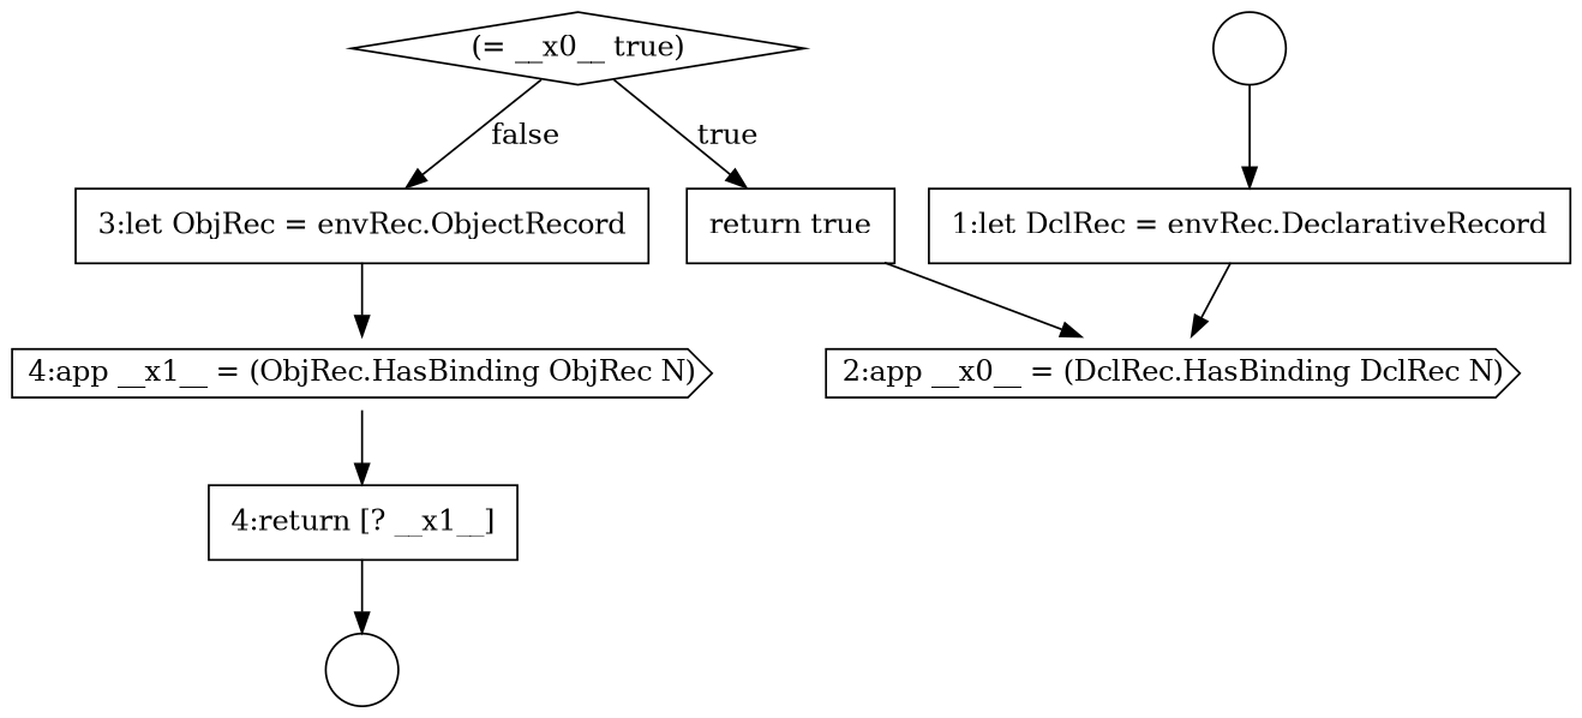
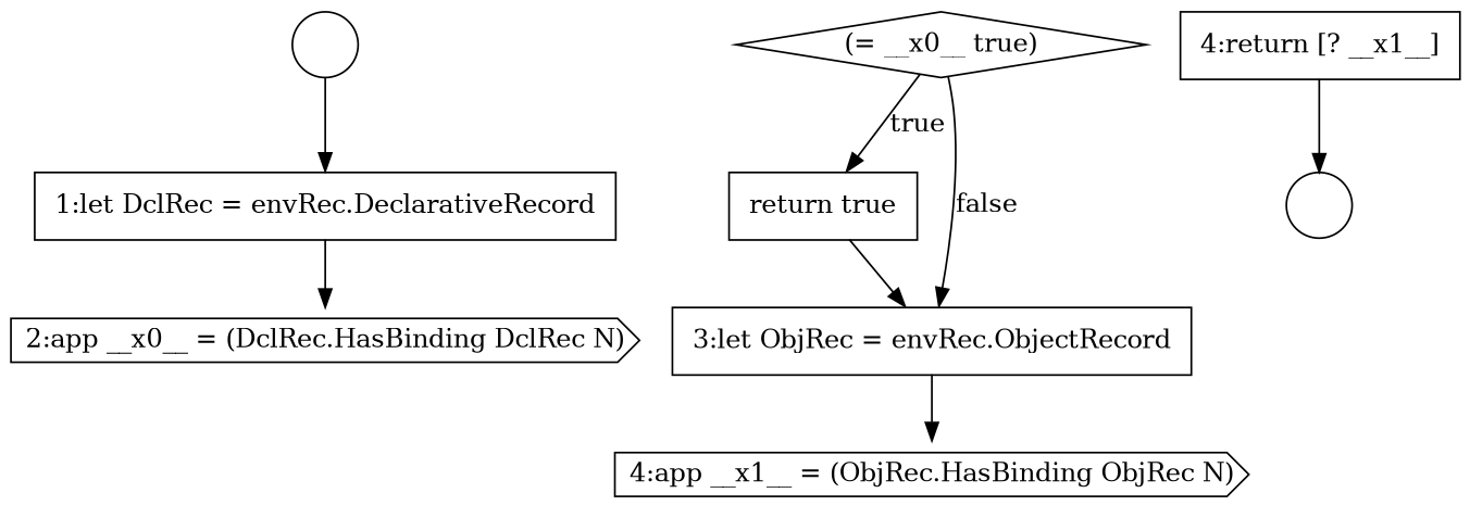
  digraph {
    node [color=black fillcolor=white shape=none style=filled]
    edge [color=black]
    n1 [label=<<font color="black">2:app __x0__ = (DclRec.HasBinding DclRec N)</font>> shape=cds]
    n2 [label=<<font color="black">(= __x0__ true)</font>> shape=diamond]
    n3 [label=<<font color="black">     <table border="0" cellborder="1" cellspacing="0" cellpadding="10">       <tr><td align="left">return true</td></tr>     </table>   </font>> margin=0]
    n4 [label=<<font color="black">     <table border="0" cellborder="1" cellspacing="0" cellpadding="10">       <tr><td align="left">3:let ObjRec = envRec.ObjectRecord</td></tr>     </table>   </font>> margin=0]
    n5 [label=<<font color="black">     <table border="0" cellborder="1" cellspacing="0" cellpadding="10">       <tr><td align="left">1:let DclRec = envRec.DeclarativeRecord</td></tr>     </table>   </font>> margin=0]
    n6 [label=" " shape=circle]
    n7 [label=" " shape=circle]
    n8 [label=<<font color="black">4:app __x1__ = (ObjRec.HasBinding ObjRec N)</font>> shape=cds]
    n9 [label=<<font color="black">     <table border="0" cellborder="1" cellspacing="0" cellpadding="10">       <tr><td align="left">4:return [? __x1__]</td></tr>     </table>   </font>> margin=0]
    n2 -> n3 [label=<<font color="black">true</font>>]
    n2 -> n4 [label=<<font color="black">false</font>>]
-   n3 -> n1
+   n3 -> n4
    n4 -> n8
    n5 -> n1
    n7 -> n5
-   n8 -> n9
    n9 -> n6
  }
